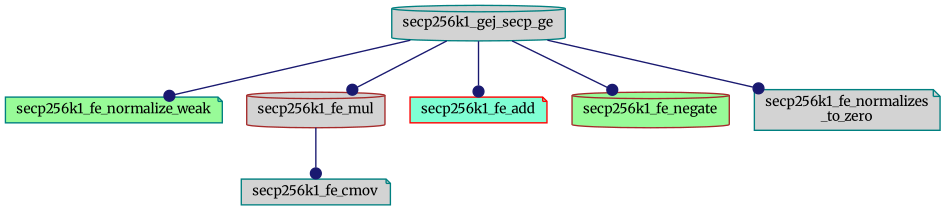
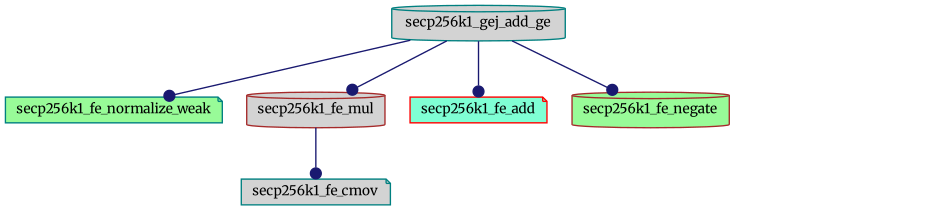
  digraph {
    fontname=Merriweather
    rankdir=TB
    node [color=teal fillcolor=lightgrey fontname=Merriweather fontsize=10 shape=note style=filled]
    edge [arrowhead=dot color=midnightblue fontname=Merriweather fontsize=10 labelfontname=Helvetica labelfontsize=10 style=solid]
-   n1 [fontcolor=black height=0.2 label=secp256k1_gej_secp_ge shape=cylinder width=0.4]
+   n1 [fontcolor=black height=0.2 label=secp256k1_gej_add_ge shape=cylinder width=0.4]
    n2 [fillcolor=palegreen height=0.2 label=secp256k1_fe_normalize_weak width=0.4]
    n3 [color=brown height=0.2 label=secp256k1_fe_mul shape=cylinder width=0.4]
    n4 [color=red fillcolor=aquamarine height=0.2 label=secp256k1_fe_add width=0.4]
    n5 [color=brown fillcolor=palegreen height=0.2 label=secp256k1_fe_negate shape=cylinder width=0.4]
-   n6 [height=0.2 label="secp256k1_fe_normalizes\l_to_zero" width=0.4]
    n7 [height=0.2 label=secp256k1_fe_cmov width=0.4]
    n1 -> n2
    n1 -> n3
    n1 -> n4
    n1 -> n5
-   n1 -> n6
    n3 -> n7
  }
